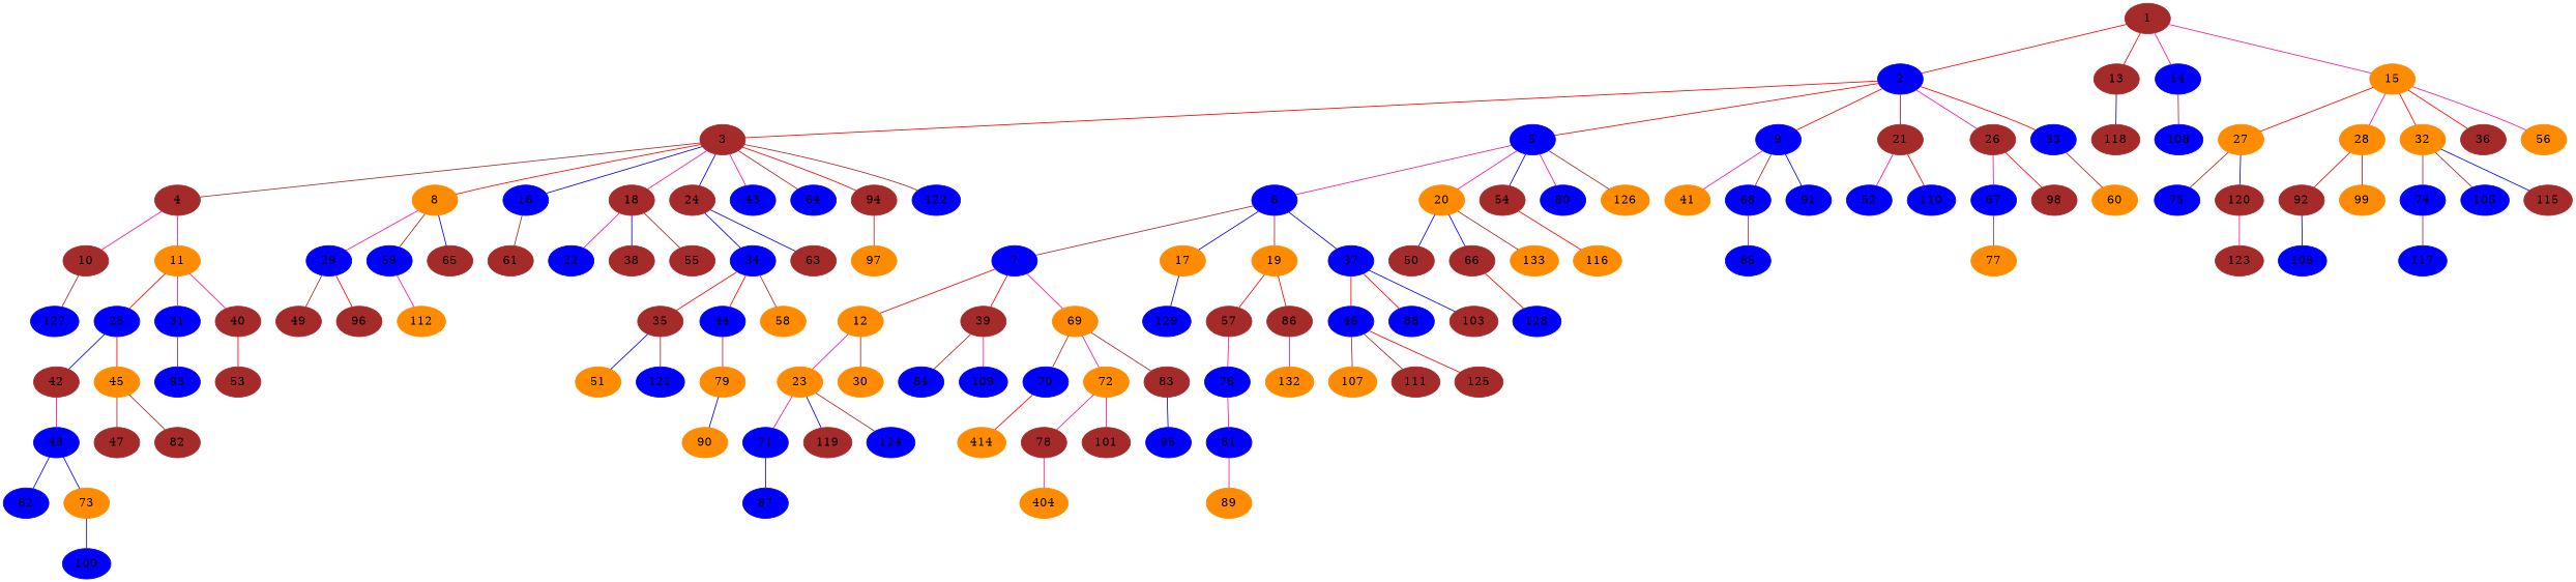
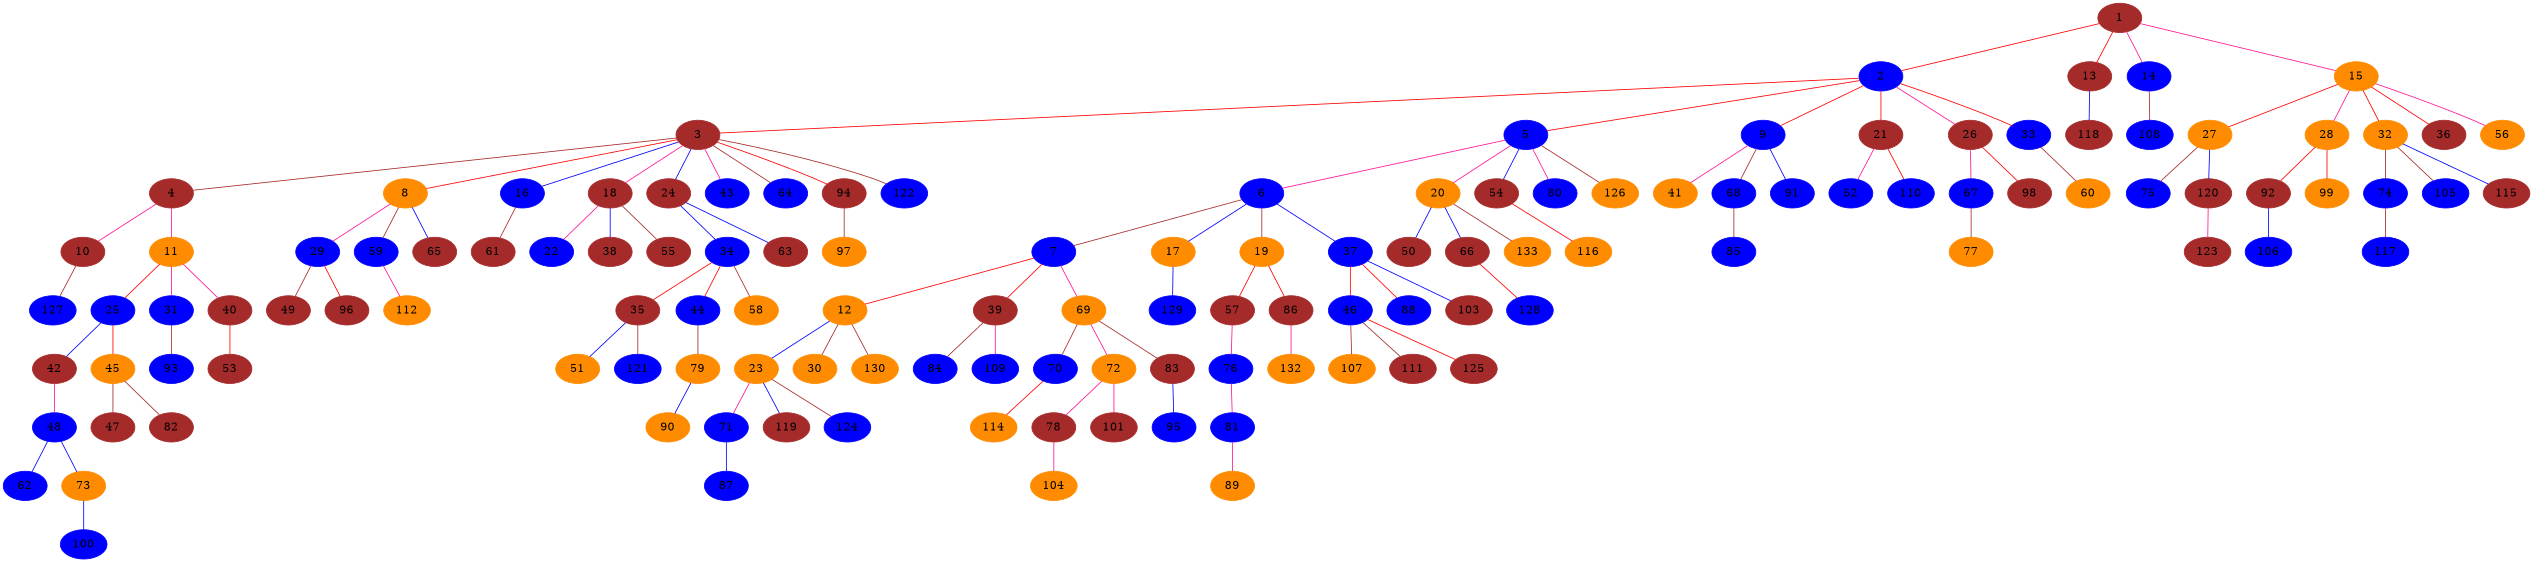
  graph {
    node [color=blue style=filled]
    edge [color=brown]
    1 [color=brown]
    2
    13 [color=brown]
    14
    15 [color=darkorange]
    3 [color=brown]
    5
    9
    21 [color=brown]
    26 [color=brown]
    33
    118 [color=brown]
    108
    27 [color=darkorange]
    28 [color=darkorange]
    32 [color=darkorange]
    36 [color=brown]
    56 [color=darkorange]
    4 [color=brown]
    8 [color=darkorange]
    16
    18 [color=brown]
    24 [color=brown]
    43
    64
    94 [color=brown]
    122
    6
    20 [color=darkorange]
    54 [color=brown]
    80
    126 [color=darkorange]
    41 [color=darkorange]
    68
    91
    52
    110
    67
    98 [color=brown]
    60 [color=darkorange]
    10 [color=brown]
    11 [color=darkorange]
    29
    59
    65 [color=brown]
    61 [color=brown]
    22
    38 [color=brown]
    55 [color=brown]
    34
    63 [color=brown]
    97 [color=darkorange]
    127
    25
    31
    40 [color=brown]
    7
    17 [color=darkorange]
    19 [color=darkorange]
    37
    50 [color=brown]
    66 [color=brown]
    n63 [color=darkorange label=133]
    116 [color=darkorange]
    12 [color=darkorange]
    39 [color=brown]
    69 [color=darkorange]
    129
    57 [color=brown]
    86 [color=brown]
    46
    88
    103 [color=brown]
    23 [color=darkorange]
    30 [color=darkorange]
+   130 [color=darkorange]
    84
    109
    70
    72 [color=darkorange]
    83 [color=brown]
    49 [color=brown]
    96 [color=brown]
    112 [color=darkorange]
    85
    42 [color=brown]
    45 [color=darkorange]
    93
    53 [color=brown]
    71
    119 [color=brown]
    124
    75
    120 [color=brown]
    92 [color=brown]
    99 [color=darkorange]
    74
    105
    115 [color=brown]
    76
    n101 [color=darkorange label=132]
    128
    87
    35 [color=brown]
    44
    58 [color=darkorange]
    48
    47 [color=brown]
    82 [color=brown]
    77 [color=darkorange]
    123 [color=brown]
    106
    117
    51 [color=darkorange]
    121
    79 [color=darkorange]
    107 [color=darkorange]
    111 [color=brown]
    125 [color=brown]
    62
    73 [color=darkorange]
    90 [color=darkorange]
    100
    81
-   114 [color=darkorange label=414]
+   114 [color=darkorange]
    78 [color=brown]
    101 [color=brown]
    95
-   104 [color=darkorange label=404]
+   104 [color=darkorange]
    89 [color=darkorange]
    1 -- 2 [color=red]
    1 -- 13 [color=red]
    1 -- 14 [color=deeppink]
    1 -- 15 [color=deeppink]
    2 -- 3 [color=red]
    2 -- 5 [color=red]
    2 -- 9 [color=red]
    2 -- 21 [color=red]
    2 -- 26 [color=deeppink]
    2 -- 33 [color=red]
    13 -- 118 [color=blue]
    14 -- 108
    15 -- 27 [color=red]
    15 -- 28 [color=deeppink]
    15 -- 32 [color=red]
    15 -- 36 [color=red]
    15 -- 56 [color=deeppink]
    3 -- 4
    3 -- 8 [color=red]
    3 -- 16 [color=blue]
    3 -- 18 [color=deeppink]
    3 -- 24 [color=blue]
    3 -- 43 [color=deeppink]
    3 -- 64
    3 -- 94 [color=red]
    3 -- 122
    5 -- 6 [color=deeppink]
    5 -- 20 [color=deeppink]
    5 -- 54 [color=blue]
    5 -- 80 [color=deeppink]
    5 -- 126
    9 -- 41 [color=deeppink]
    9 -- 68
    9 -- 91 [color=blue]
    21 -- 52 [color=deeppink]
    21 -- 110 [color=red]
    26 -- 67 [color=deeppink]
    26 -- 98 [color=red]
    33 -- 60
    27 -- 75
    27 -- 120 [color=blue]
    28 -- 92 [color=red]
    28 -- 99 [color=red]
    32 -- 74
    32 -- 105
    32 -- 115 [color=blue]
    4 -- 10 [color=deeppink]
    4 -- 11 [color=deeppink]
    8 -- 29 [color=deeppink]
    8 -- 59
    8 -- 65 [color=blue]
    16 -- 61
    18 -- 22 [color=deeppink]
    18 -- 38 [color=blue]
    18 -- 55
    24 -- 34 [color=blue]
    24 -- 63 [color=blue]
    94 -- 97
    6 -- 7
    6 -- 17 [color=blue]
    6 -- 19
    6 -- 37 [color=blue]
    20 -- 50 [color=blue]
    20 -- 66 [color=blue]
    20 -- n63
    54 -- 116 [color=red]
    68 -- 85
    67 -- 77
    10 -- 127
    11 -- 25 [color=red]
    11 -- 31 [color=deeppink]
    11 -- 40 [color=deeppink]
    29 -- 49
    29 -- 96 [color=red]
    59 -- 112 [color=deeppink]
    34 -- 35 [color=red]
    34 -- 44 [color=red]
    34 -- 58
    25 -- 42 [color=blue]
    25 -- 45 [color=red]
    31 -- 93
    40 -- 53 [color=red]
    7 -- 12 [color=red]
    7 -- 39 [color=red]
    7 -- 69 [color=deeppink]
    17 -- 129 [color=blue]
    19 -- 57 [color=red]
    19 -- 86 [color=red]
    37 -- 46 [color=red]
    37 -- 88 [color=red]
    37 -- 103 [color=blue]
    66 -- 128 [color=red]
-   12 -- 23 [color=deeppink]
+   12 -- 23 [color=blue]
    12 -- 30
+   12 -- 130
    39 -- 84
    39 -- 109 [color=deeppink]
    69 -- 70
    69 -- 72 [color=deeppink]
    69 -- 83
    57 -- 76 [color=deeppink]
    86 -- n101 [color=deeppink]
    46 -- 107
    46 -- 111
    46 -- 125 [color=red]
    23 -- 71 [color=deeppink]
    23 -- 119 [color=blue]
    23 -- 124
    70 -- 114 [color=red]
    72 -- 78 [color=deeppink]
    72 -- 101 [color=deeppink]
    83 -- 95 [color=blue]
    42 -- 48 [color=deeppink]
    45 -- 47
    45 -- 82
    71 -- 87 [color=blue]
    120 -- 123 [color=deeppink]
    92 -- 106 [color=blue]
    74 -- 117
    76 -- 81 [color=deeppink]
    35 -- 51 [color=blue]
    35 -- 121
    44 -- 79
    48 -- 62 [color=blue]
    48 -- 73 [color=blue]
    79 -- 90 [color=blue]
    73 -- 100 [color=blue]
    81 -- 89 [color=deeppink]
    78 -- 104 [color=deeppink]
  }
